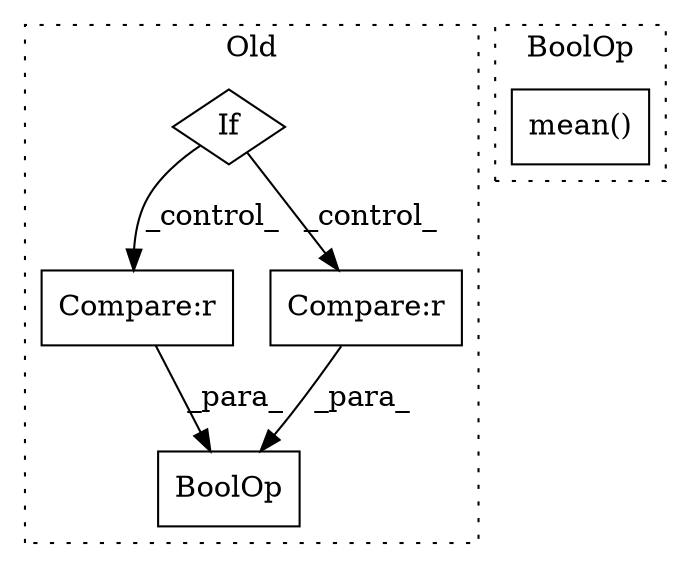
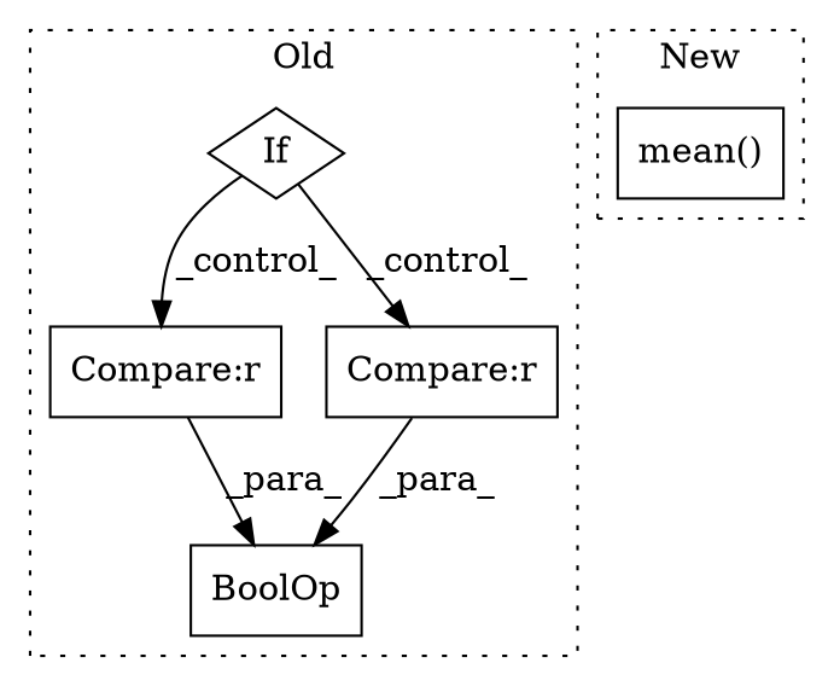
  digraph {
    node [a=40 s=3427 shape=box]
    n1 [a=72 l=109 label=BoolOp]
    n2 [l=49 label="Compare:r"]
    n3 [a=96 l=3 label=If s=3202 shape=diamond]
    n4 [l=55 label="Compare:r" s=3481]
    n5 [a=75 l=22 label="mean()" s=2115]
    subgraph cluster_1 {
      label=Old
      style=dotted
      n1
      n2
      n3
      n4
    }
    subgraph cluster_2 {
-     label=BoolOp
+     label=New
      style=dotted
      n5
    }
    n2 -> n1 [label=_para_]
    n3 -> n2 [label=_control_]
    n3 -> n4 [label=_control_]
    n4 -> n1 [label=_para_]
  }
